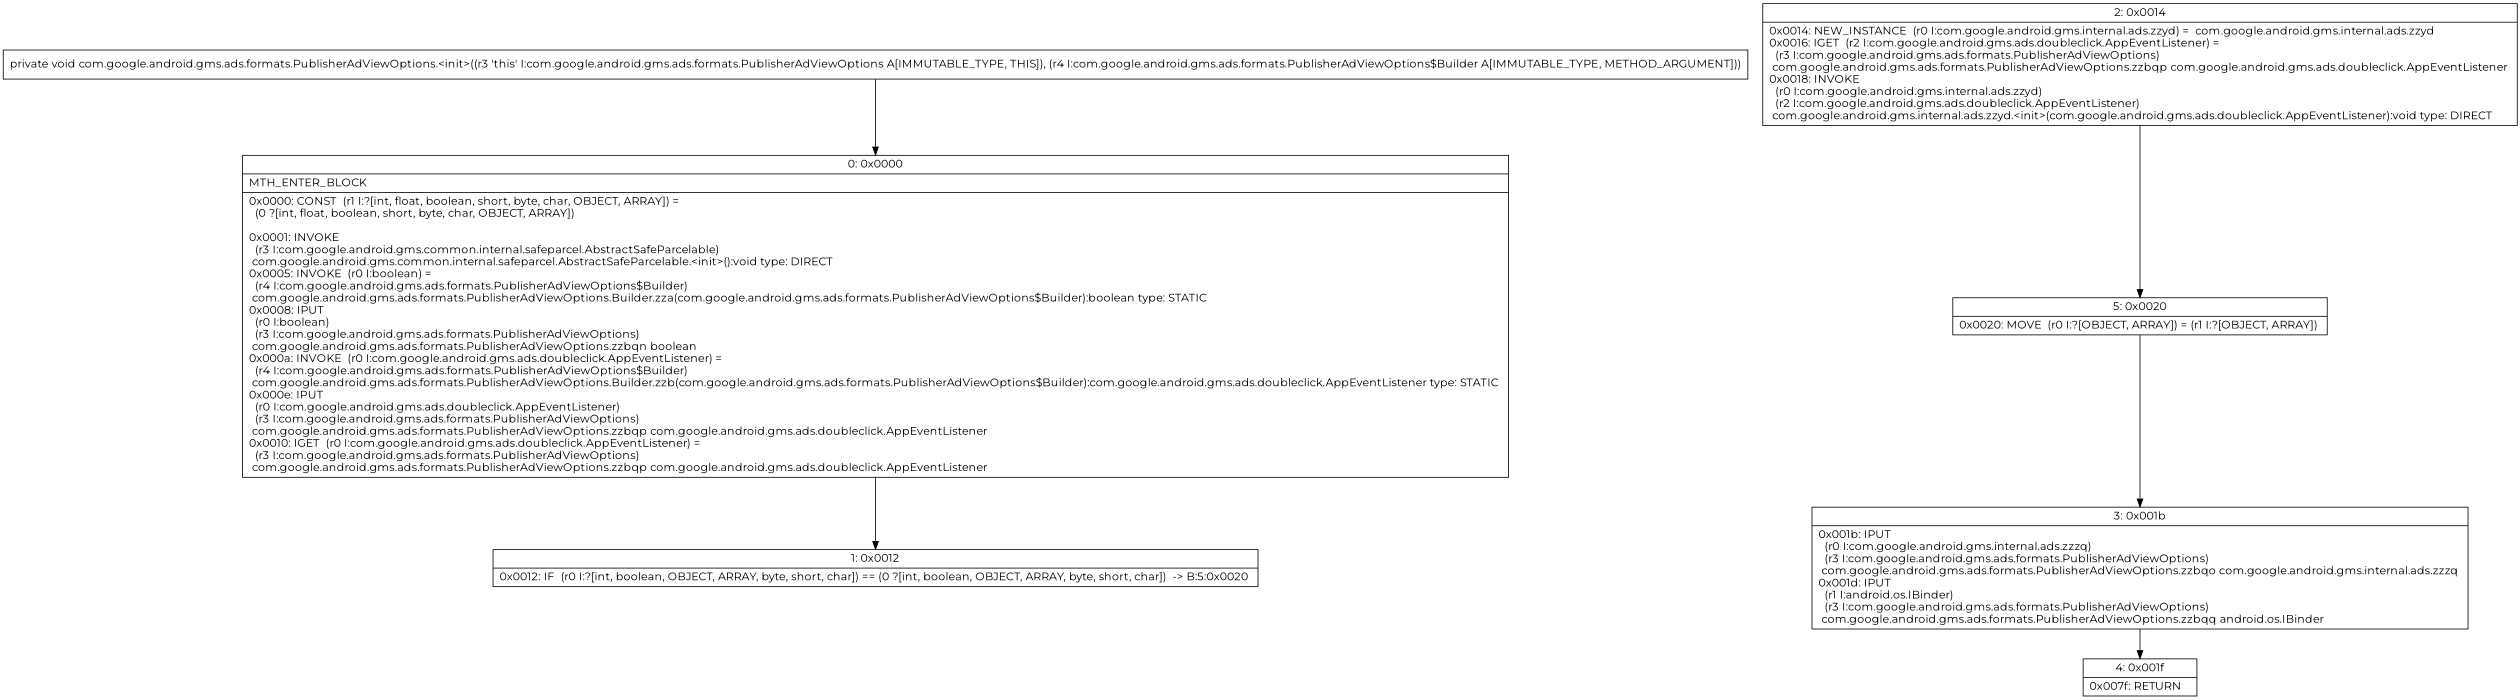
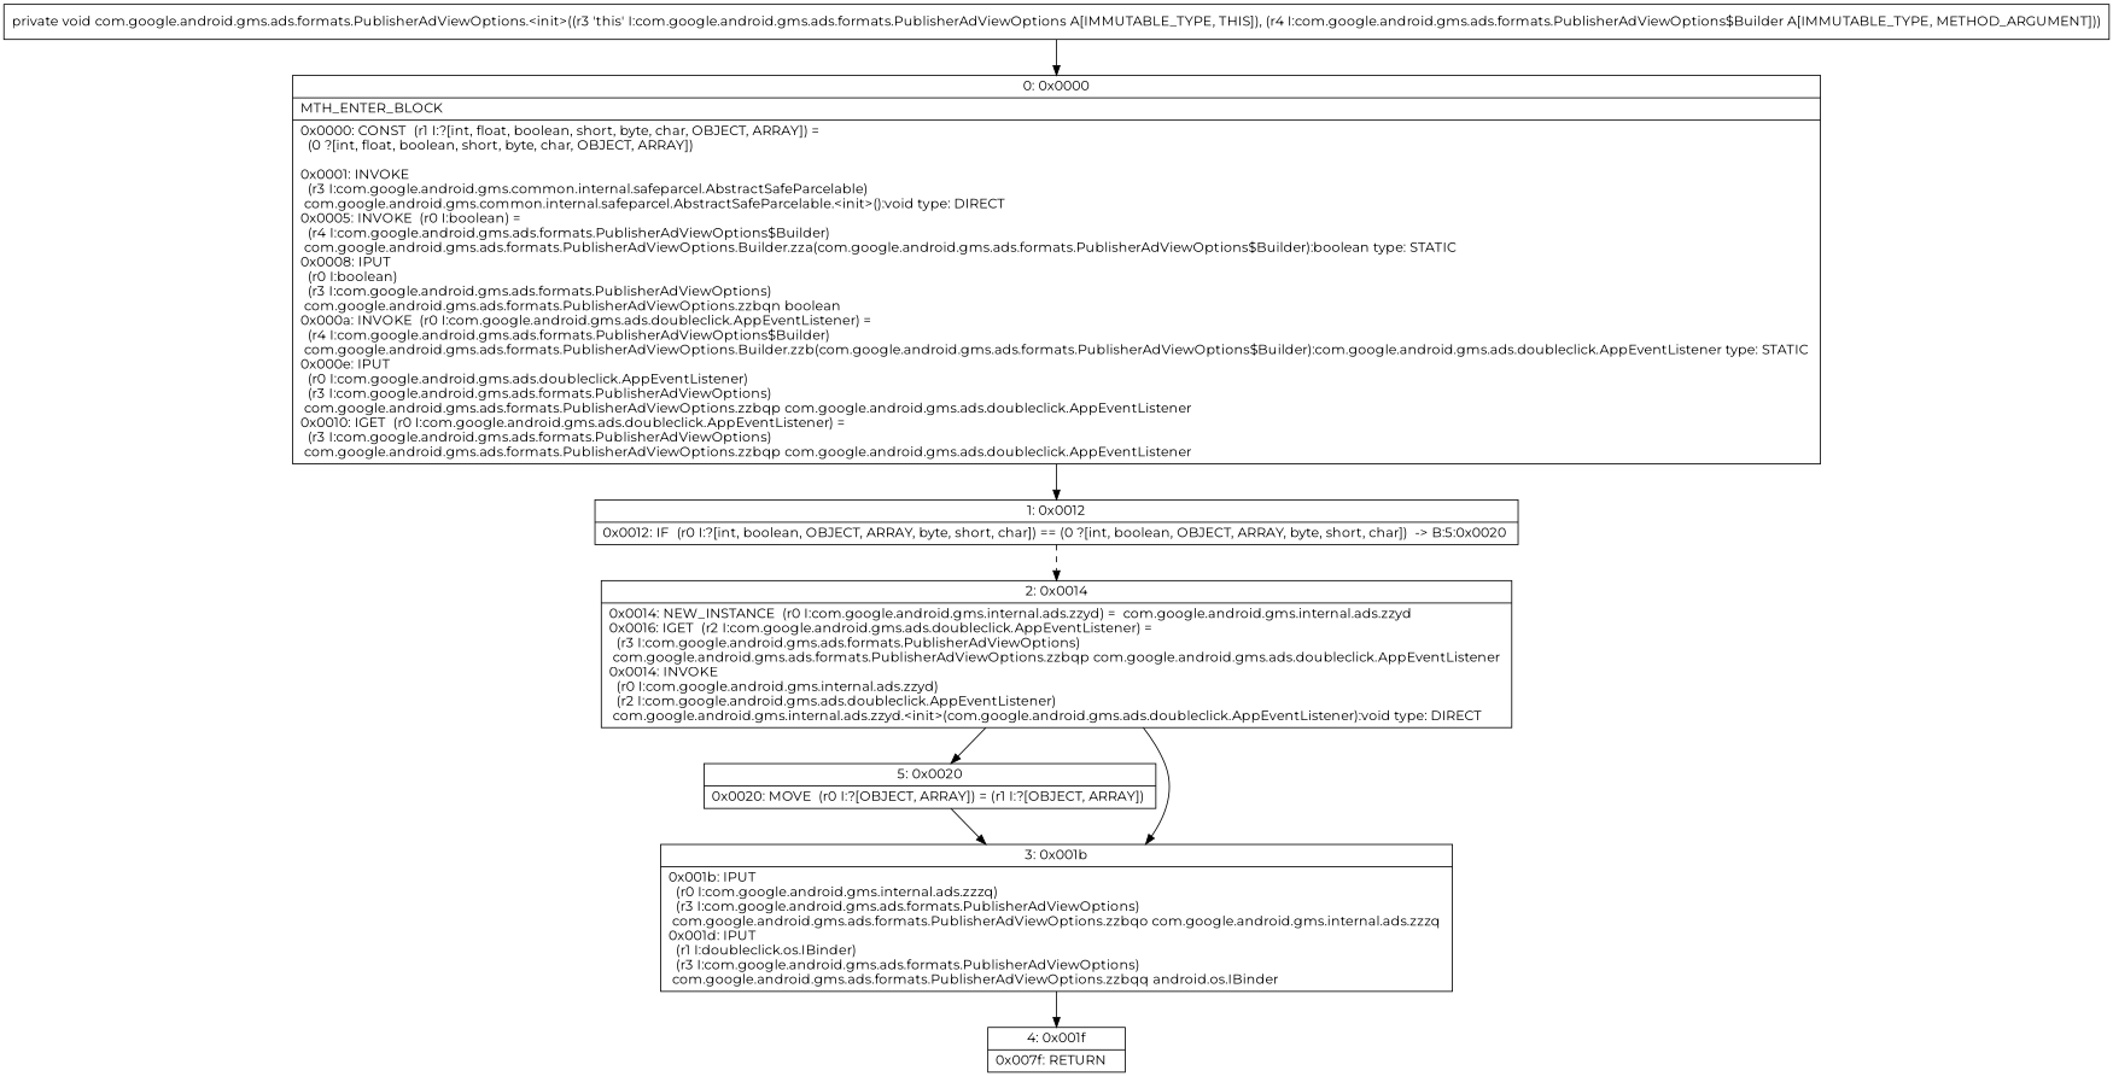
  digraph {
    fontname=Montserrat
    node [fontname=Montserrat shape=record]
    edge [fontname=Montserrat]
    n1 [label="{0\:\ 0x0000|MTH_ENTER_BLOCK\l|0x0000: CONST  (r1 I:?[int, float, boolean, short, byte, char, OBJECT, ARRAY]) = \l  (0 ?[int, float, boolean, short, byte, char, OBJECT, ARRAY])\l \l0x0001: INVOKE  \l  (r3 I:com.google.android.gms.common.internal.safeparcel.AbstractSafeParcelable)\l com.google.android.gms.common.internal.safeparcel.AbstractSafeParcelable.\<init\>():void type: DIRECT \l0x0005: INVOKE  (r0 I:boolean) = \l  (r4 I:com.google.android.gms.ads.formats.PublisherAdViewOptions$Builder)\l com.google.android.gms.ads.formats.PublisherAdViewOptions.Builder.zza(com.google.android.gms.ads.formats.PublisherAdViewOptions$Builder):boolean type: STATIC \l0x0008: IPUT  \l  (r0 I:boolean)\l  (r3 I:com.google.android.gms.ads.formats.PublisherAdViewOptions)\l com.google.android.gms.ads.formats.PublisherAdViewOptions.zzbqn boolean \l0x000a: INVOKE  (r0 I:com.google.android.gms.ads.doubleclick.AppEventListener) = \l  (r4 I:com.google.android.gms.ads.formats.PublisherAdViewOptions$Builder)\l com.google.android.gms.ads.formats.PublisherAdViewOptions.Builder.zzb(com.google.android.gms.ads.formats.PublisherAdViewOptions$Builder):com.google.android.gms.ads.doubleclick.AppEventListener type: STATIC \l0x000e: IPUT  \l  (r0 I:com.google.android.gms.ads.doubleclick.AppEventListener)\l  (r3 I:com.google.android.gms.ads.formats.PublisherAdViewOptions)\l com.google.android.gms.ads.formats.PublisherAdViewOptions.zzbqp com.google.android.gms.ads.doubleclick.AppEventListener \l0x0010: IGET  (r0 I:com.google.android.gms.ads.doubleclick.AppEventListener) = \l  (r3 I:com.google.android.gms.ads.formats.PublisherAdViewOptions)\l com.google.android.gms.ads.formats.PublisherAdViewOptions.zzbqp com.google.android.gms.ads.doubleclick.AppEventListener \l}"]
    n2 [label="{1\:\ 0x0012|0x0012: IF  (r0 I:?[int, boolean, OBJECT, ARRAY, byte, short, char]) == (0 ?[int, boolean, OBJECT, ARRAY, byte, short, char])  \-\> B:5:0x0020 \l}"]
-   n3 [label="{2\:\ 0x0014|0x0014: NEW_INSTANCE  (r0 I:com.google.android.gms.internal.ads.zzyd) =  com.google.android.gms.internal.ads.zzyd \l0x0016: IGET  (r2 I:com.google.android.gms.ads.doubleclick.AppEventListener) = \l  (r3 I:com.google.android.gms.ads.formats.PublisherAdViewOptions)\l com.google.android.gms.ads.formats.PublisherAdViewOptions.zzbqp com.google.android.gms.ads.doubleclick.AppEventListener \l0x0018: INVOKE  \l  (r0 I:com.google.android.gms.internal.ads.zzyd)\l  (r2 I:com.google.android.gms.ads.doubleclick.AppEventListener)\l com.google.android.gms.internal.ads.zzyd.\<init\>(com.google.android.gms.ads.doubleclick.AppEventListener):void type: DIRECT \l}"]
+   n3 [label="{2\:\ 0x0014|0x0014: NEW_INSTANCE  (r0 I:com.google.android.gms.internal.ads.zzyd) =  com.google.android.gms.internal.ads.zzyd \l0x0016: IGET  (r2 I:com.google.android.gms.ads.doubleclick.AppEventListener) = \l  (r3 I:com.google.android.gms.ads.formats.PublisherAdViewOptions)\l com.google.android.gms.ads.formats.PublisherAdViewOptions.zzbqp com.google.android.gms.ads.doubleclick.AppEventListener \l0x0014: INVOKE  \l  (r0 I:com.google.android.gms.internal.ads.zzyd)\l  (r2 I:com.google.android.gms.ads.doubleclick.AppEventListener)\l com.google.android.gms.internal.ads.zzyd.\<init\>(com.google.android.gms.ads.doubleclick.AppEventListener):void type: DIRECT \l}"]
    n4 [label="{5\:\ 0x0020|0x0020: MOVE  (r0 I:?[OBJECT, ARRAY]) = (r1 I:?[OBJECT, ARRAY]) \l}"]
-   n5 [label="{3\:\ 0x001b|0x001b: IPUT  \l  (r0 I:com.google.android.gms.internal.ads.zzzq)\l  (r3 I:com.google.android.gms.ads.formats.PublisherAdViewOptions)\l com.google.android.gms.ads.formats.PublisherAdViewOptions.zzbqo com.google.android.gms.internal.ads.zzzq \l0x001d: IPUT  \l  (r1 I:android.os.IBinder)\l  (r3 I:com.google.android.gms.ads.formats.PublisherAdViewOptions)\l com.google.android.gms.ads.formats.PublisherAdViewOptions.zzbqq android.os.IBinder \l}"]
+   n5 [label="{3\:\ 0x001b|0x001b: IPUT  \l  (r0 I:com.google.android.gms.internal.ads.zzzq)\l  (r3 I:com.google.android.gms.ads.formats.PublisherAdViewOptions)\l com.google.android.gms.ads.formats.PublisherAdViewOptions.zzbqo com.google.android.gms.internal.ads.zzzq \l0x001d: IPUT  \l  (r1 I:doubleclick.os.IBinder)\l  (r3 I:com.google.android.gms.ads.formats.PublisherAdViewOptions)\l com.google.android.gms.ads.formats.PublisherAdViewOptions.zzbqq android.os.IBinder \l}"]
    n6 [label="{4\:\ 0x001f|0x007f: RETURN   \l}"]
    n7 [label="{private void com.google.android.gms.ads.formats.PublisherAdViewOptions.\<init\>((r3 'this' I:com.google.android.gms.ads.formats.PublisherAdViewOptions A[IMMUTABLE_TYPE, THIS]), (r4 I:com.google.android.gms.ads.formats.PublisherAdViewOptions$Builder A[IMMUTABLE_TYPE, METHOD_ARGUMENT])) }"]
    n1 -> n2
+   n2 -> n3 [style=dashed]
    n3 -> n4
+   n3 -> n5
    n4 -> n5
    n5 -> n6
    n7 -> n1
  }
